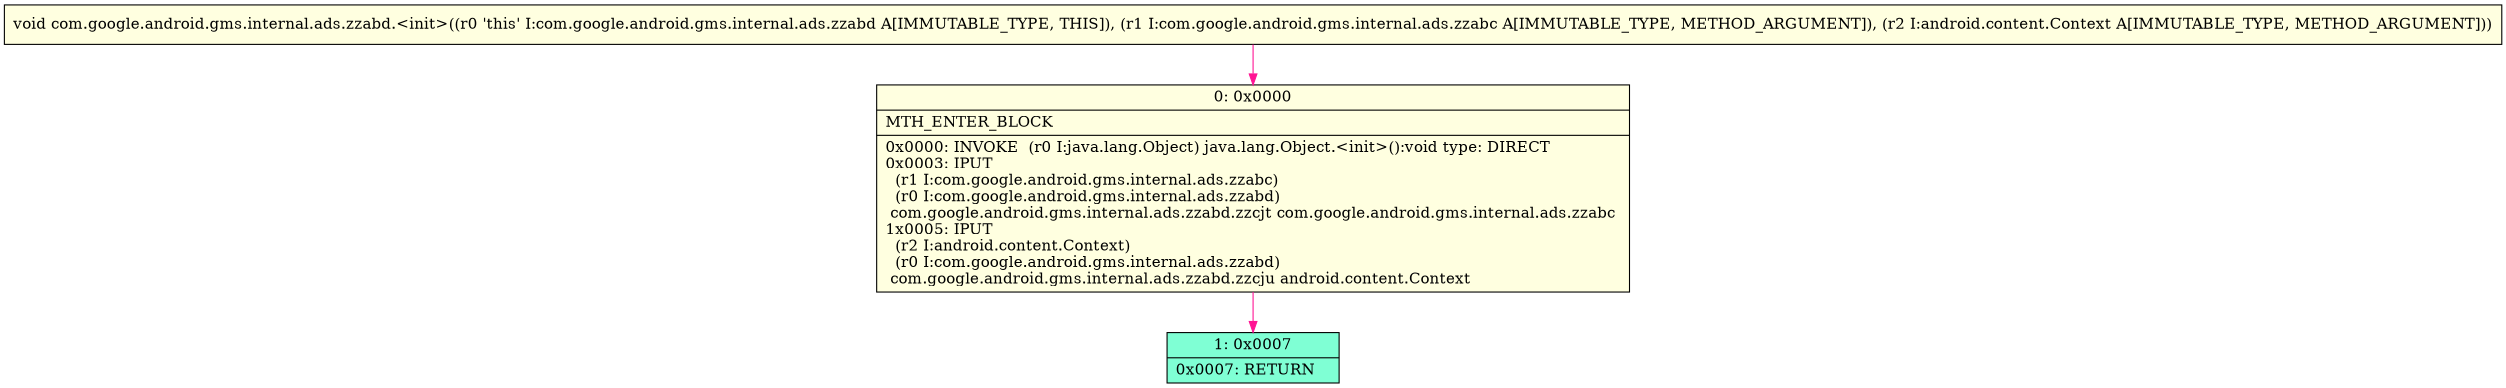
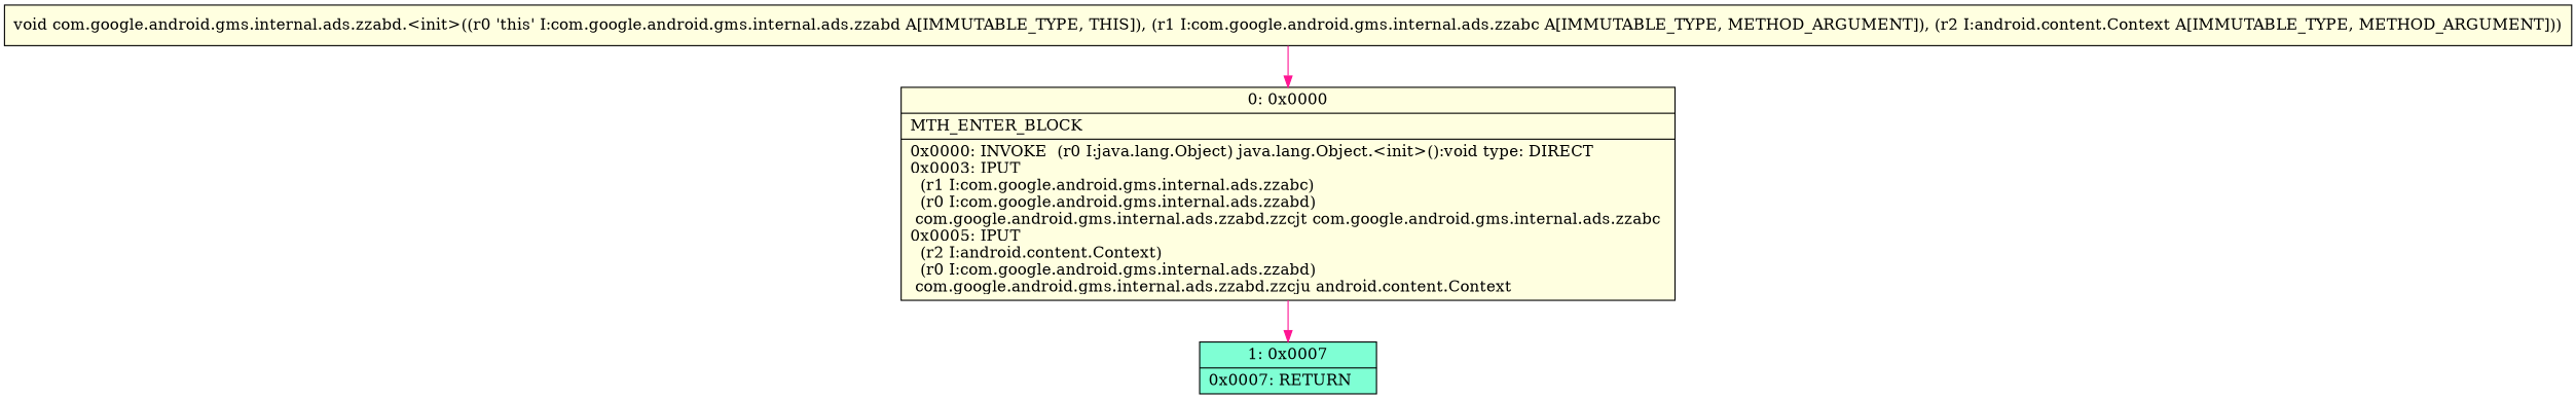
  digraph {
    node [shape=record style=filled fillcolor=lightyellow]
    edge [color=deeppink]
-   n1 [label="{0\:\ 0x0000|MTH_ENTER_BLOCK\l|0x0000: INVOKE  (r0 I:java.lang.Object) java.lang.Object.\<init\>():void type: DIRECT \l0x0003: IPUT  \l  (r1 I:com.google.android.gms.internal.ads.zzabc)\l  (r0 I:com.google.android.gms.internal.ads.zzabd)\l com.google.android.gms.internal.ads.zzabd.zzcjt com.google.android.gms.internal.ads.zzabc \l1x0005: IPUT  \l  (r2 I:android.content.Context)\l  (r0 I:com.google.android.gms.internal.ads.zzabd)\l com.google.android.gms.internal.ads.zzabd.zzcju android.content.Context \l}"]
+   n1 [label="{0\:\ 0x0000|MTH_ENTER_BLOCK\l|0x0000: INVOKE  (r0 I:java.lang.Object) java.lang.Object.\<init\>():void type: DIRECT \l0x0003: IPUT  \l  (r1 I:com.google.android.gms.internal.ads.zzabc)\l  (r0 I:com.google.android.gms.internal.ads.zzabd)\l com.google.android.gms.internal.ads.zzabd.zzcjt com.google.android.gms.internal.ads.zzabc \l0x0005: IPUT  \l  (r2 I:android.content.Context)\l  (r0 I:com.google.android.gms.internal.ads.zzabd)\l com.google.android.gms.internal.ads.zzabd.zzcju android.content.Context \l}"]
    n2 [label="{1\:\ 0x0007|0x0007: RETURN   \l}" fillcolor=aquamarine]
    n3 [label="{void com.google.android.gms.internal.ads.zzabd.\<init\>((r0 'this' I:com.google.android.gms.internal.ads.zzabd A[IMMUTABLE_TYPE, THIS]), (r1 I:com.google.android.gms.internal.ads.zzabc A[IMMUTABLE_TYPE, METHOD_ARGUMENT]), (r2 I:android.content.Context A[IMMUTABLE_TYPE, METHOD_ARGUMENT])) }"]
    n1 -> n2
    n3 -> n1
  }
